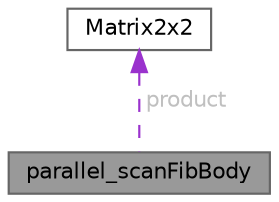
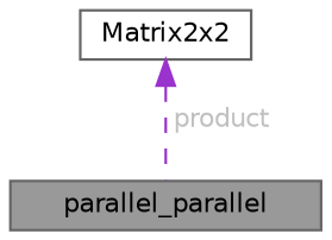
  digraph {
    node [color=gray40 fontname=Helvetica fontsize=10 shape=box style=filled]
-   n1 [fillcolor=grey60 fontcolor=black height=0.2 label=parallel_scanFibBody width=0.4]
+   n1 [fillcolor=grey60 fontcolor=black height=0.2 label=parallel_parallel width=0.4]
    n2 [fillcolor=white height=0.2 label=Matrix2x2 width=0.4]
    n2 -> n1 [color=darkorchid3 dir=back fontcolor=grey fontname=Helvetica fontsize=10 label=" product" labelfontname=Helvetica labelfontsize=10 style=dashed]
  }
